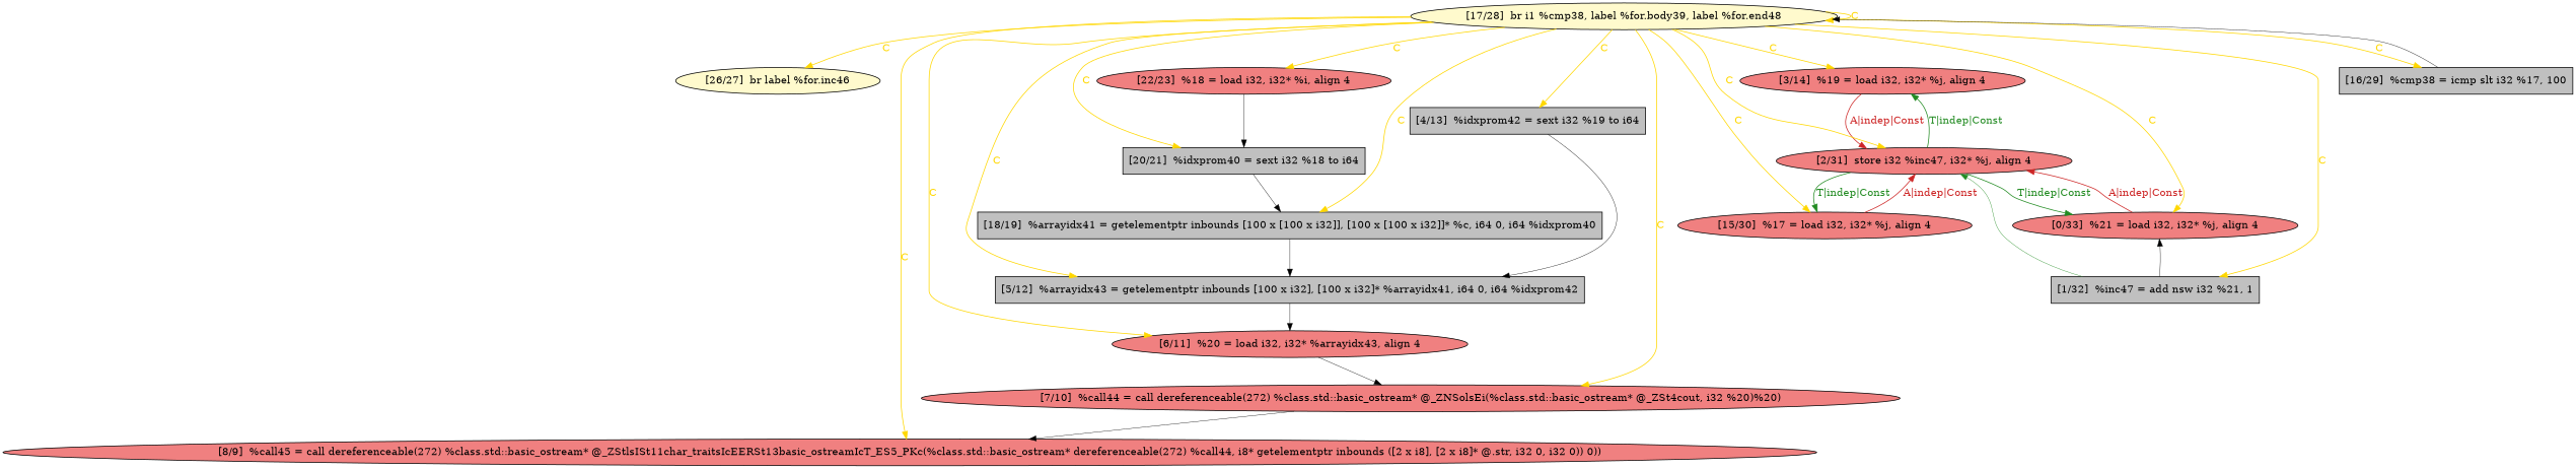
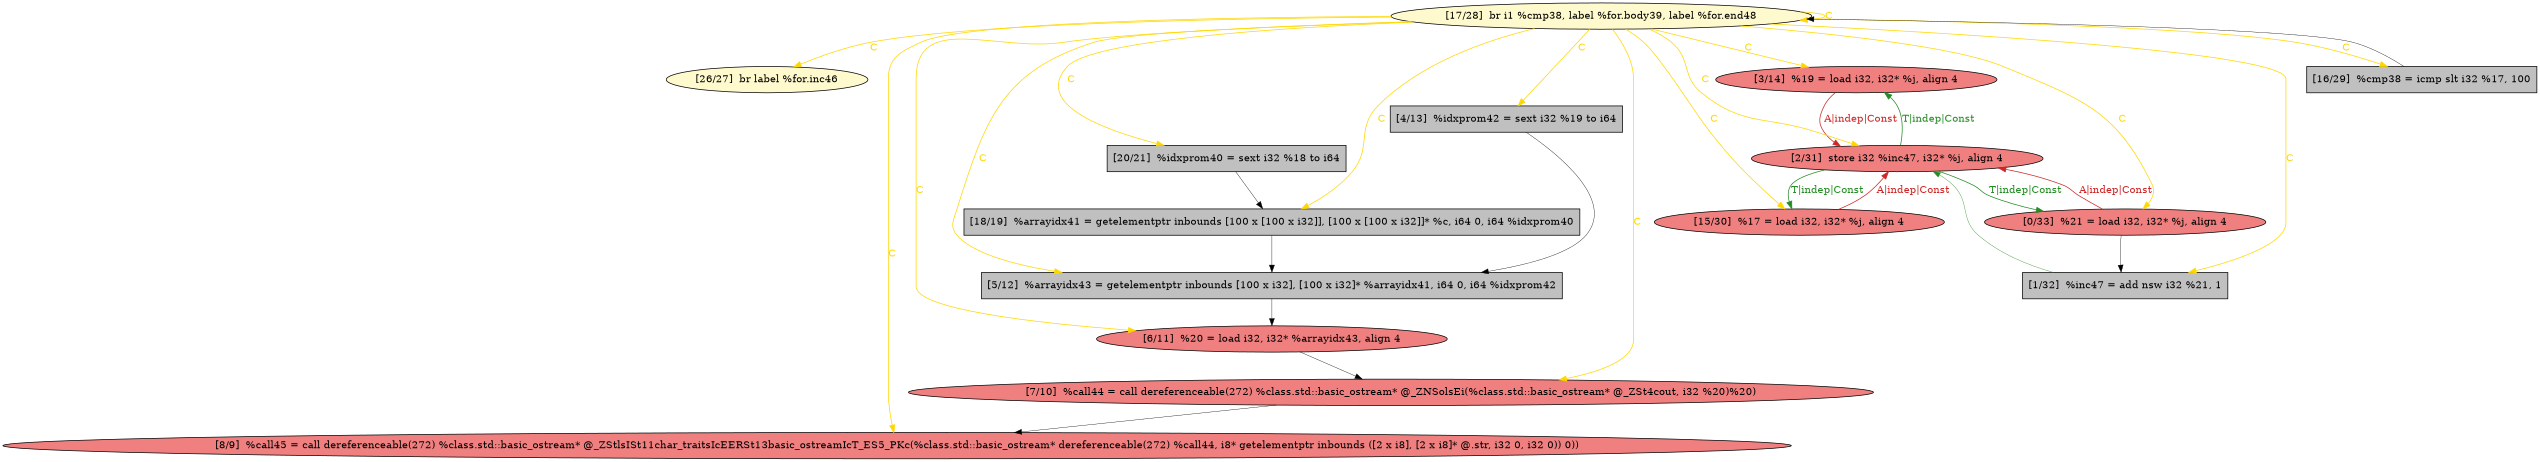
  digraph {
    node [fillcolor=lightcoral shape=ellipse style=filled]
    edge [color=gold fontcolor=gold penwidth=1.0 style=solid]
    n1 [fillcolor=lemonchiffon label="[26/27]  br label %for.inc46"]
    n2 [fillcolor=grey label="[20/21]  %idxprom40 = sext i32 %18 to i64" shape=rectangle]
    n3 [fillcolor=grey label="[18/19]  %arrayidx41 = getelementptr inbounds [100 x [100 x i32]], [100 x [100 x i32]]* %c, i64 0, i64 %idxprom40" shape=rectangle]
    n4 [fillcolor=grey label="[5/12]  %arrayidx43 = getelementptr inbounds [100 x i32], [100 x i32]* %arrayidx41, i64 0, i64 %idxprom42" shape=rectangle]
-   n5 [label="[22/23]  %18 = load i32, i32* %i, align 4"]
    n6 [label="[3/14]  %19 = load i32, i32* %j, align 4"]
    n7 [label="[2/31]  store i32 %inc47, i32* %j, align 4"]
    n8 [label="[0/33]  %21 = load i32, i32* %j, align 4"]
    n9 [label="[15/30]  %17 = load i32, i32* %j, align 4"]
    n10 [fillcolor=grey label="[4/13]  %idxprom42 = sext i32 %19 to i64" shape=rectangle]
    n11 [fillcolor=grey label="[1/32]  %inc47 = add nsw i32 %21, 1" shape=rectangle]
    n12 [label="[8/9]  %call45 = call dereferenceable(272) %class.std::basic_ostream* @_ZStlsISt11char_traitsIcEERSt13basic_ostreamIcT_ES5_PKc(%class.std::basic_ostream* dereferenceable(272) %call44, i8* getelementptr inbounds ([2 x i8], [2 x i8]* @.str, i32 0, i32 0)) 0))"]
    n13 [fillcolor=lemonchiffon label="[17/28]  br i1 %cmp38, label %for.body39, label %for.end48"]
    n14 [fillcolor=grey label="[16/29]  %cmp38 = icmp slt i32 %17, 100" shape=rectangle]
    n15 [label="[6/11]  %20 = load i32, i32* %arrayidx43, align 4"]
    n16 [label="[7/10]  %call44 = call dereferenceable(272) %class.std::basic_ostream* @_ZNSolsEi(%class.std::basic_ostream* @_ZSt4cout, i32 %20)%20)"]
    n2 -> n3 [color=black fontcolor=black penwidth=0.5]
    n3 -> n4 [color=black fontcolor=black penwidth=0.5]
    n4 -> n15 [color=black fontcolor=black penwidth=0.5]
-   n5 -> n2 [color=black fontcolor=black penwidth=0.5]
    n6 -> n7 [color=firebrick3 fontcolor=firebrick3 label="A|indep|Const"]
    n7 -> n6 [color=forestgreen fontcolor=forestgreen label="T|indep|Const"]
    n7 -> n8 [color=forestgreen fontcolor=forestgreen label="T|indep|Const"]
    n7 -> n9 [color=forestgreen fontcolor=forestgreen label="T|indep|Const"]
    n8 -> n7 [color=firebrick3 fontcolor=firebrick3 label="A|indep|Const"]
-   n11 -> n8 [color=black fontcolor=black penwidth=0.5]
+   n8 -> n11 [color=black fontcolor=black penwidth=0.5]
    n9 -> n7 [color=firebrick3 fontcolor=firebrick3 label="A|indep|Const"]
    n10 -> n4 [color=black fontcolor=black penwidth=0.5]
    n11 -> n7 [color=forestgreen fontcolor=black penwidth=0.5]
    n13 -> n1 [label=C]
    n13 -> n2 [label=C]
    n13 -> n3 [label=C]
    n13 -> n4 [label=C]
-   n13 -> n5 [label=C]
    n13 -> n6 [label=C]
    n13 -> n7 [label=C]
    n13 -> n8 [label=C]
    n13 -> n9 [label=C]
    n13 -> n10 [label=C]
    n13 -> n11 [label=C]
    n13 -> n12 [label=C]
    n13 -> n13 [label=C]
    n13 -> n14 [label=C]
    n13 -> n15 [label=C]
    n13 -> n16 [label=C]
    n14 -> n13 [color=black fontcolor=black penwidth=0.5]
    n15 -> n16 [color=black fontcolor=black penwidth=0.5]
    n16 -> n12 [color=black fontcolor=black penwidth=0.5]
  }
